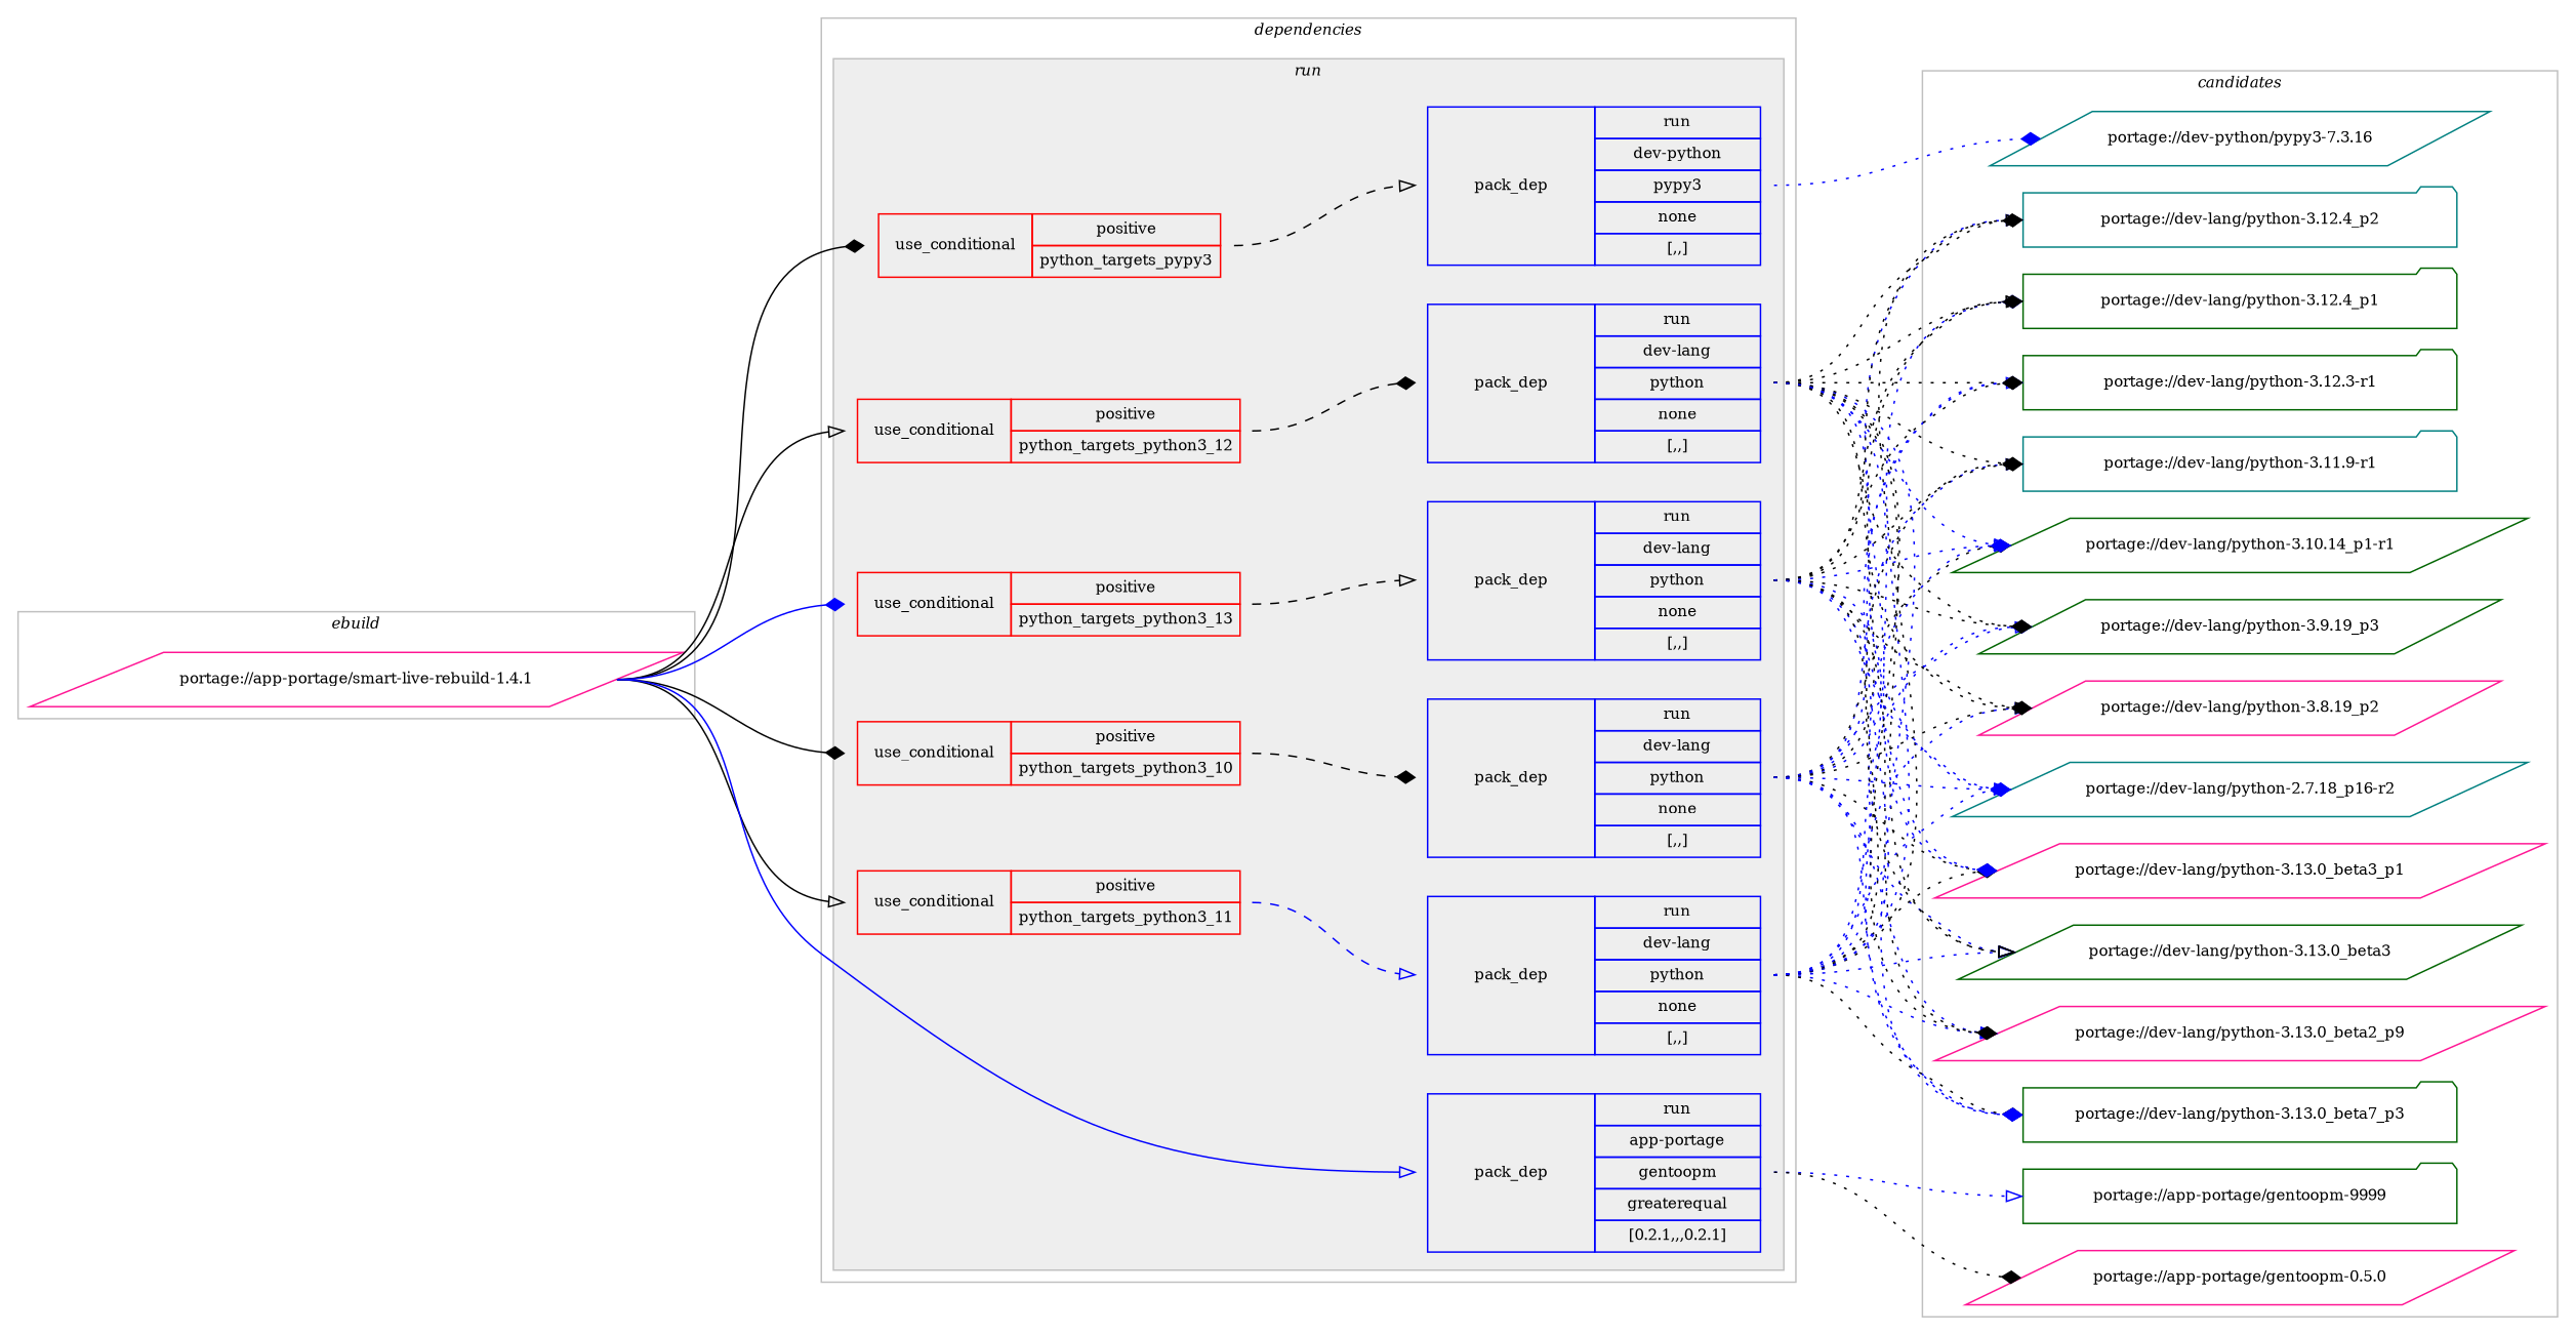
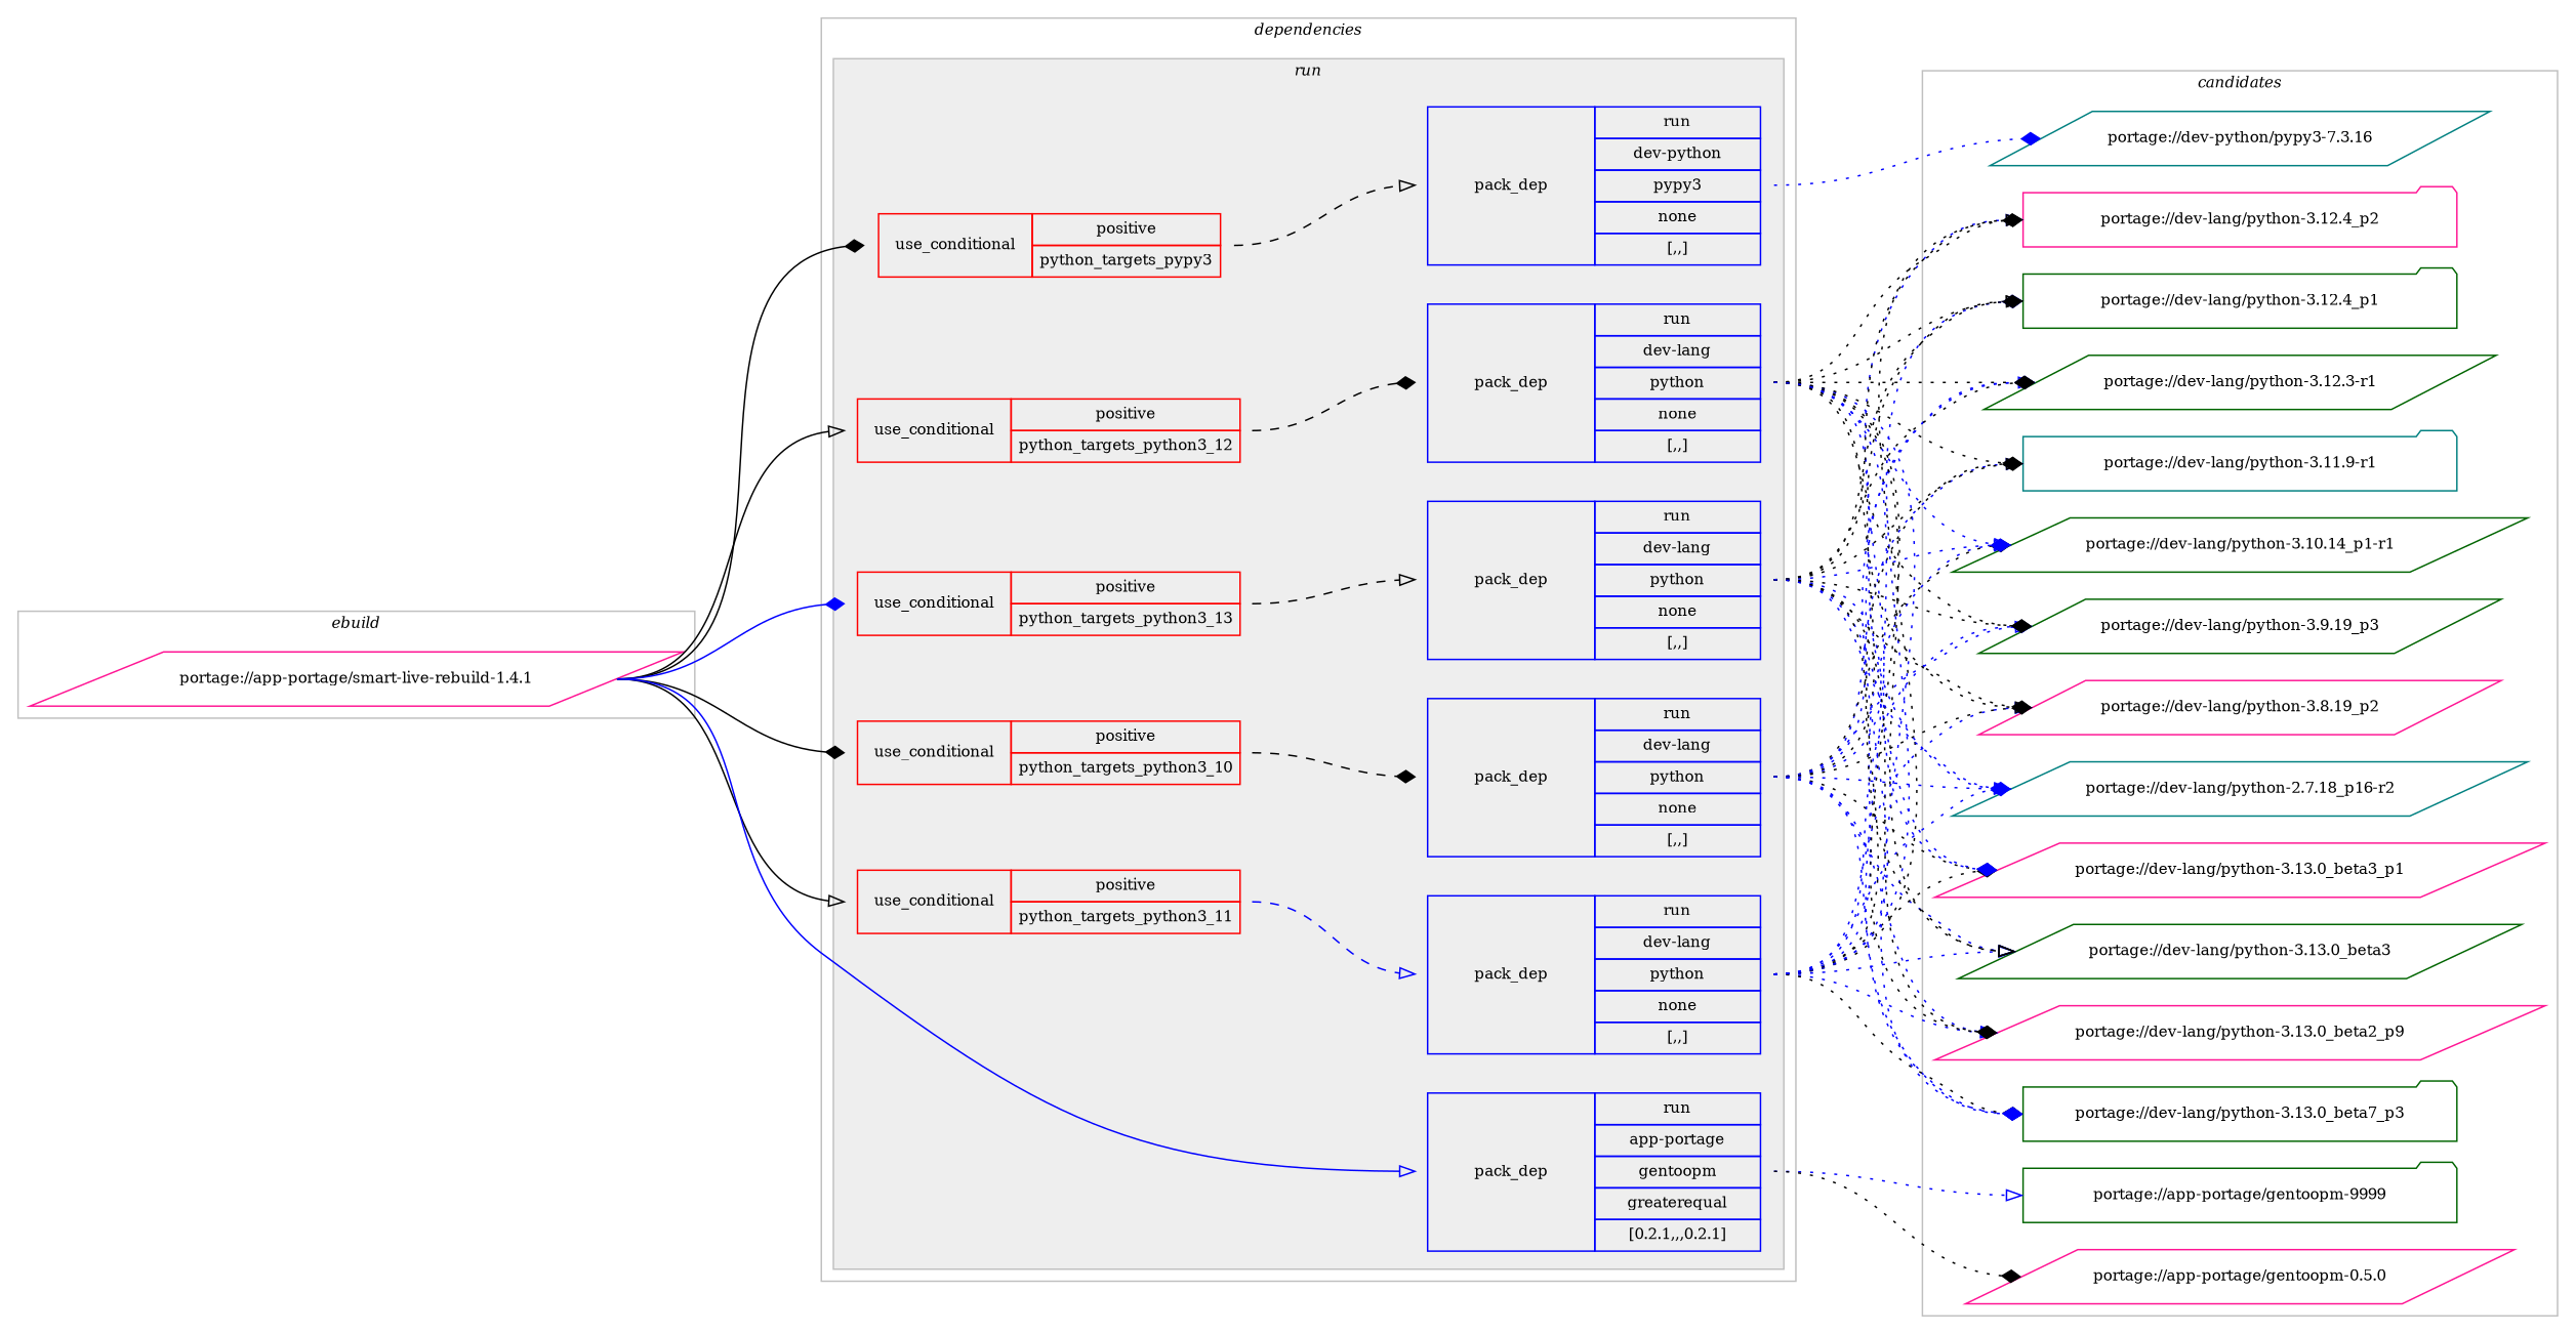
  digraph {
    compound=true
    concentrate=true
    fontname="DejaVu Serif"
    fontsize=10
    newrank=true
    rankdir=LR
    ranksep=1.5
    node [color=darkgreen fontname="DejaVu Serif" fontsize=10 shape=parallelogram]
    edge [arrowhead=diamond color=black fontname="DejaVu Serif" headport=w style=dotted tailport=e weight=100]
    n1 [color=deeppink label="portage://app-portage/smart-live-rebuild-1.4.1" width=4]
    n2 [color=blue label=<<TABLE BORDER="0" CELLBORDER="1" CELLSPACING="0" CELLPADDING="4" WIDTH="220"><TR><TD ROWSPAN="6" CELLPADDING="30">pack_dep</TD></TR><TR><TD WIDTH="110">run</TD></TR><TR><TD>dev-python</TD></TR><TR><TD>pypy3</TD></TR><TR><TD>none</TD></TR><TR><TD>[,,]</TD></TR></TABLE>> shape=none]
    n3 [color=red label=<<TABLE BORDER="0" CELLBORDER="1" CELLSPACING="0" CELLPADDING="4"><TR><TD ROWSPAN="3" CELLPADDING="10">use_conditional</TD></TR><TR><TD>positive</TD></TR><TR><TD>python_targets_pypy3</TD></TR></TABLE>> shape=none]
    n4 [color=blue label=<<TABLE BORDER="0" CELLBORDER="1" CELLSPACING="0" CELLPADDING="4" WIDTH="220"><TR><TD ROWSPAN="6" CELLPADDING="30">pack_dep</TD></TR><TR><TD WIDTH="110">run</TD></TR><TR><TD>dev-lang</TD></TR><TR><TD>python</TD></TR><TR><TD>none</TD></TR><TR><TD>[,,]</TD></TR></TABLE>> shape=none]
    n5 [color=red label=<<TABLE BORDER="0" CELLBORDER="1" CELLSPACING="0" CELLPADDING="4"><TR><TD ROWSPAN="3" CELLPADDING="10">use_conditional</TD></TR><TR><TD>positive</TD></TR><TR><TD>python_targets_python3_10</TD></TR></TABLE>> shape=none]
    n6 [color=blue label=<<TABLE BORDER="0" CELLBORDER="1" CELLSPACING="0" CELLPADDING="4" WIDTH="220"><TR><TD ROWSPAN="6" CELLPADDING="30">pack_dep</TD></TR><TR><TD WIDTH="110">run</TD></TR><TR><TD>dev-lang</TD></TR><TR><TD>python</TD></TR><TR><TD>none</TD></TR><TR><TD>[,,]</TD></TR></TABLE>> shape=none]
    n7 [color=red label=<<TABLE BORDER="0" CELLBORDER="1" CELLSPACING="0" CELLPADDING="4"><TR><TD ROWSPAN="3" CELLPADDING="10">use_conditional</TD></TR><TR><TD>positive</TD></TR><TR><TD>python_targets_python3_11</TD></TR></TABLE>> shape=none]
    n8 [color=blue label=<<TABLE BORDER="0" CELLBORDER="1" CELLSPACING="0" CELLPADDING="4" WIDTH="220"><TR><TD ROWSPAN="6" CELLPADDING="30">pack_dep</TD></TR><TR><TD WIDTH="110">run</TD></TR><TR><TD>dev-lang</TD></TR><TR><TD>python</TD></TR><TR><TD>none</TD></TR><TR><TD>[,,]</TD></TR></TABLE>> shape=none]
    n9 [color=red label=<<TABLE BORDER="0" CELLBORDER="1" CELLSPACING="0" CELLPADDING="4"><TR><TD ROWSPAN="3" CELLPADDING="10">use_conditional</TD></TR><TR><TD>positive</TD></TR><TR><TD>python_targets_python3_12</TD></TR></TABLE>> shape=none]
    n10 [color=blue label=<<TABLE BORDER="0" CELLBORDER="1" CELLSPACING="0" CELLPADDING="4" WIDTH="220"><TR><TD ROWSPAN="6" CELLPADDING="30">pack_dep</TD></TR><TR><TD WIDTH="110">run</TD></TR><TR><TD>dev-lang</TD></TR><TR><TD>python</TD></TR><TR><TD>none</TD></TR><TR><TD>[,,]</TD></TR></TABLE>> shape=none]
    n11 [color=red label=<<TABLE BORDER="0" CELLBORDER="1" CELLSPACING="0" CELLPADDING="4"><TR><TD ROWSPAN="3" CELLPADDING="10">use_conditional</TD></TR><TR><TD>positive</TD></TR><TR><TD>python_targets_python3_13</TD></TR></TABLE>> shape=none]
    n12 [color=blue label=<<TABLE BORDER="0" CELLBORDER="1" CELLSPACING="0" CELLPADDING="4" WIDTH="220"><TR><TD ROWSPAN="6" CELLPADDING="30">pack_dep</TD></TR><TR><TD WIDTH="110">run</TD></TR><TR><TD>app-portage</TD></TR><TR><TD>gentoopm</TD></TR><TR><TD>greaterequal</TD></TR><TR><TD>[0.2.1,,,0.2.1]</TD></TR></TABLE>> shape=none]
    n13 [color=teal label="portage://dev-python/pypy3-7.3.16" width=4]
    n14 [color=deeppink label="portage://dev-lang/python-3.13.0_beta3_p1" width=4]
    n15 [label="portage://dev-lang/python-3.13.0_beta3" width=4]
    n16 [color=deeppink label="portage://dev-lang/python-3.13.0_beta2_p9" width=4]
    n17 [label="portage://dev-lang/python-3.13.0_beta7_p3" shape=folder width=4]
-   n18 [color=teal label="portage://dev-lang/python-3.12.4_p2" shape=folder width=4]
+   n18 [color=deeppink label="portage://dev-lang/python-3.12.4_p2" shape=folder width=4]
    n19 [label="portage://dev-lang/python-3.12.4_p1" shape=folder width=4]
-   n20 [label="portage://dev-lang/python-3.12.3-r1" shape=folder width=4]
+   n20 [label="portage://dev-lang/python-3.12.3-r1" width=4]
    n21 [color=teal label="portage://dev-lang/python-3.11.9-r1" shape=folder width=4]
    n22 [label="portage://dev-lang/python-3.10.14_p1-r1" width=4]
    n23 [label="portage://dev-lang/python-3.9.19_p3" width=4]
    n24 [color=deeppink label="portage://dev-lang/python-3.8.19_p2" width=4]
    n25 [color=teal label="portage://dev-lang/python-2.7.18_p16-r2" width=4]
    n26 [label="portage://app-portage/gentoopm-9999" shape=folder width=4]
    n27 [color=deeppink label="portage://app-portage/gentoopm-0.5.0" width=4]
    subgraph cluster_1 {
      color=gray
      label=<<i>ebuild</i>>
      rank=same
      n1
    }
    subgraph cluster_2 {
      color=gray
      label=<<i>dependencies</i>>
      subgraph cluster_3 {
        color=gray
        fillcolor="#eeeeee"
        label=<<i>compile</i>>
        style=filled
      }
      subgraph cluster_4 {
        color=gray
        fillcolor="#eeeeee"
        label=<<i>compile and run</i>>
        style=filled
      }
      subgraph cluster_5 {
        color=gray
        fillcolor="#eeeeee"
        label=<<i>run</i>>
        style=filled
        subgraph sub_6 {
          color=gray
          fillcolor="#eeeeee"
          label=<<i>run</i>>
          style=filled
          n3
          subgraph sub_7 {
            color=gray
            fillcolor="#eeeeee"
            label=<<i>run</i>>
            style=filled
            n2
          }
        }
        subgraph sub_8 {
          color=gray
          fillcolor="#eeeeee"
          label=<<i>run</i>>
          style=filled
          n5
          subgraph sub_9 {
            color=gray
            fillcolor="#eeeeee"
            label=<<i>run</i>>
            style=filled
            n4
          }
        }
        subgraph sub_10 {
          color=gray
          fillcolor="#eeeeee"
          label=<<i>run</i>>
          style=filled
          n7
          subgraph sub_11 {
            color=gray
            fillcolor="#eeeeee"
            label=<<i>run</i>>
            style=filled
            n6
          }
        }
        subgraph sub_12 {
          color=gray
          fillcolor="#eeeeee"
          label=<<i>run</i>>
          style=filled
          n9
          subgraph sub_13 {
            color=gray
            fillcolor="#eeeeee"
            label=<<i>run</i>>
            style=filled
            n8
          }
        }
        subgraph sub_14 {
          color=gray
          fillcolor="#eeeeee"
          label=<<i>run</i>>
          style=filled
          n11
          subgraph sub_15 {
            color=gray
            fillcolor="#eeeeee"
            label=<<i>run</i>>
            style=filled
            n10
          }
        }
        subgraph sub_16 {
          color=gray
          fillcolor="#eeeeee"
          label=<<i>run</i>>
          style=filled
          n12
        }
      }
    }
    subgraph cluster_17 {
      color=gray
      label=<<i>candidates</i>>
      rank=same
      subgraph sub_18 {
        color=black
        label=<<i>candidates</i>>
        nodesep=1
        rank=same
        n13
      }
      subgraph sub_19 {
        color=black
        label=<<i>candidates</i>>
        nodesep=1
        rank=same
        n14
        n15
        n16
        n17
        n18
        n19
        n20
        n21
        n22
        n23
        n24
        n25
      }
      subgraph sub_20 {
        color=black
        label=<<i>candidates</i>>
        nodesep=1
        rank=same
        n14
        n15
        n16
        n17
        n18
        n19
        n20
        n21
        n22
        n23
        n24
        n25
      }
      subgraph sub_21 {
        color=black
        label=<<i>candidates</i>>
        nodesep=1
        rank=same
        n14
        n15
        n16
        n17
        n18
        n19
        n20
        n21
        n22
        n23
        n24
        n25
      }
      subgraph sub_22 {
        color=black
        label=<<i>candidates</i>>
        nodesep=1
        rank=same
        n14
        n15
        n16
        n17
        n18
        n19
        n20
        n21
        n22
        n23
        n24
        n25
      }
      subgraph sub_23 {
        color=black
        label=<<i>candidates</i>>
        nodesep=1
        rank=same
        n26
        n27
      }
    }
    n1 -> n3 [style=solid weight=20]
    n1 -> n5 [style=solid weight=20]
    n1 -> n7 [arrowhead=onormal style=solid weight=20]
    n1 -> n9 [arrowhead=onormal style=solid weight=20]
    n1 -> n11 [color=blue style=solid weight=20]
    n1 -> n12 [arrowhead=onormal color=blue style=solid weight=20]
    n2 -> n13 [color=blue]
    n3 -> n2 [arrowhead=onormal style=dashed weight=20]
    n4 -> n14
    n4 -> n15 [arrowhead=onormal color=blue]
    n4 -> n16 [arrowhead=onormal color=blue]
    n4 -> n17 [color=blue]
    n4 -> n18 [arrowhead=onormal color=blue]
    n4 -> n19 [arrowhead=onormal]
    n4 -> n20 [arrowhead=onormal color=blue]
    n4 -> n21 [arrowhead=onormal color=blue]
    n4 -> n22
    n4 -> n23 [arrowhead=onormal color=blue]
    n4 -> n24
    n4 -> n25 [arrowhead=onormal color=blue]
    n5 -> n4 [style=dashed weight=20]
    n6 -> n14
    n6 -> n15 [arrowhead=onormal color=blue]
    n6 -> n16 [arrowhead=onormal color=blue]
    n6 -> n17
    n6 -> n18
    n6 -> n19 [color=blue]
    n6 -> n20 [color=blue]
    n6 -> n21 [arrowhead=onormal]
    n6 -> n22 [arrowhead=onormal color=blue]
    n6 -> n23 [color=blue]
    n6 -> n24 [arrowhead=onormal color=blue]
    n6 -> n25 [color=blue]
    n7 -> n6 [arrowhead=onormal color=blue style=dashed weight=20]
    n8 -> n14 [color=blue]
    n8 -> n15 [arrowhead=onormal]
    n8 -> n16
    n8 -> n17 [color=blue]
    n8 -> n18
    n8 -> n19
    n8 -> n20
    n8 -> n21
    n8 -> n22 [arrowhead=onormal color=blue]
    n8 -> n23
    n8 -> n24 [arrowhead=onormal]
    n8 -> n25 [color=blue]
    n9 -> n8 [style=dashed weight=20]
    n10 -> n14 [color=blue]
    n10 -> n15 [arrowhead=onormal]
    n10 -> n16
    n10 -> n17 [color=blue]
    n10 -> n18 [arrowhead=onormal]
    n10 -> n19 [arrowhead=onormal]
    n10 -> n20
    n10 -> n21
    n10 -> n22 [color=blue]
    n10 -> n23
    n10 -> n24
    n10 -> n25 [arrowhead=onormal color=blue]
    n11 -> n10 [arrowhead=onormal style=dashed weight=20]
    n12 -> n26 [arrowhead=onormal color=blue]
    n12 -> n27
  }
